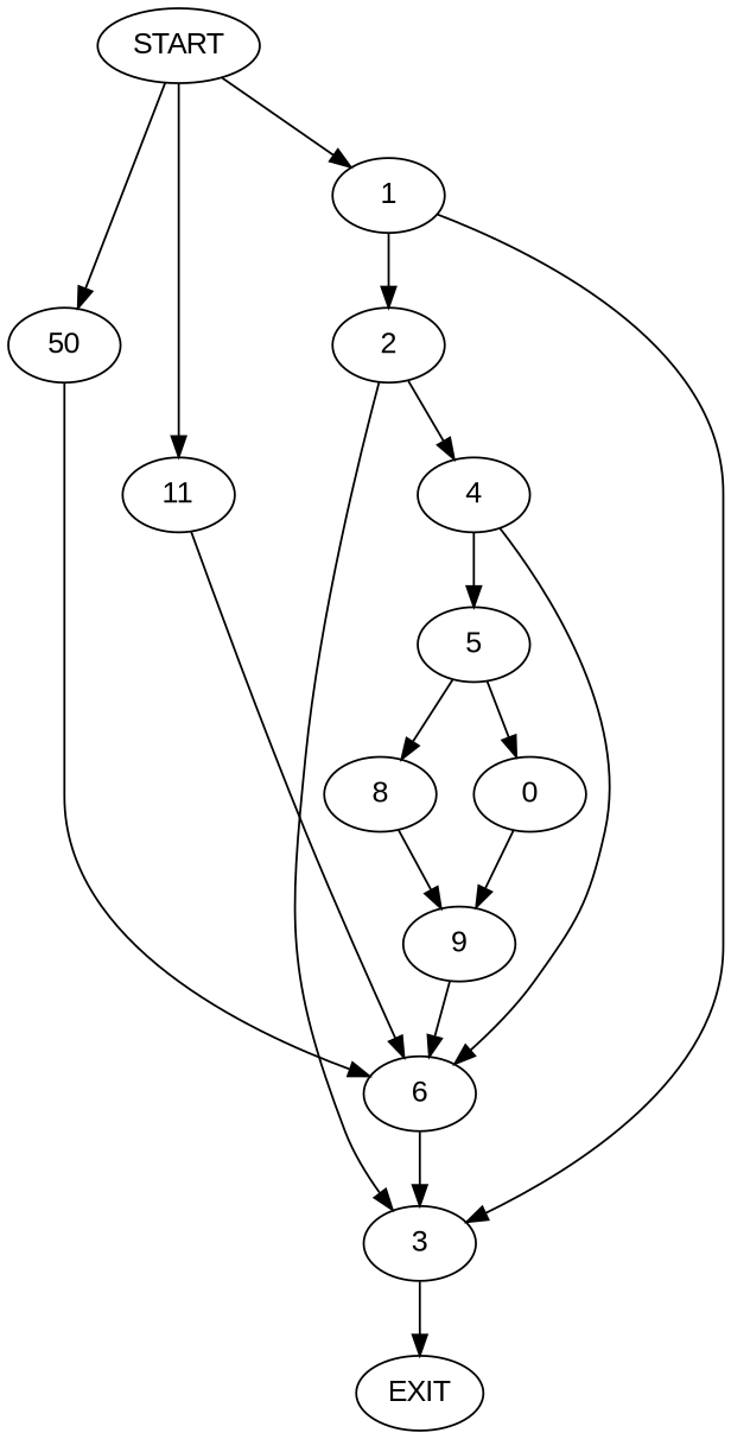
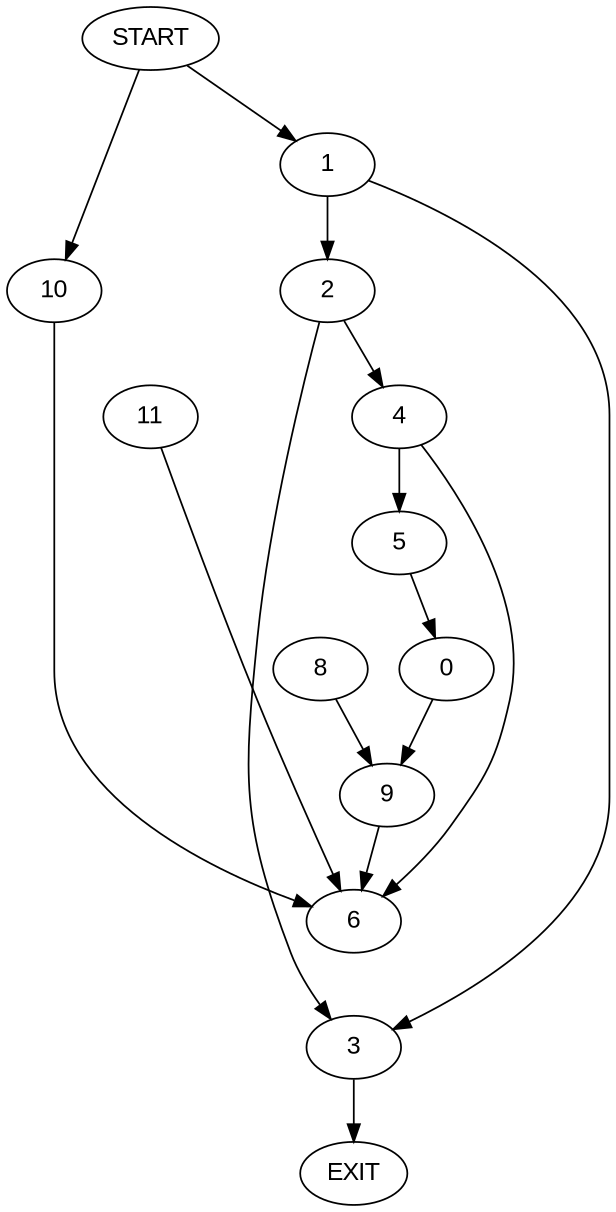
  digraph {
    fontname="Liberation Sans"
    node [fontname="Liberation Sans"]
    edge [fontname="Liberation Sans"]
    n1 [label=START]
    1
-   10 [label=50]
+   10
    11
    2
    3
    6
    n8 [label=EXIT]
    4
    5
    n11 [label=0]
    8
    9
    n1 -> 1
    n1 -> 10
-   n1 -> 11
    1 -> 2
    1 -> 3
    10 -> 6
    11 -> 6
    2 -> 3
    2 -> 4
    3 -> n8
-   6 -> 3
    4 -> 6
    4 -> 5
    5 -> n11
-   5 -> 8
    n11 -> 9
    8 -> 9
    9 -> 6
  }
